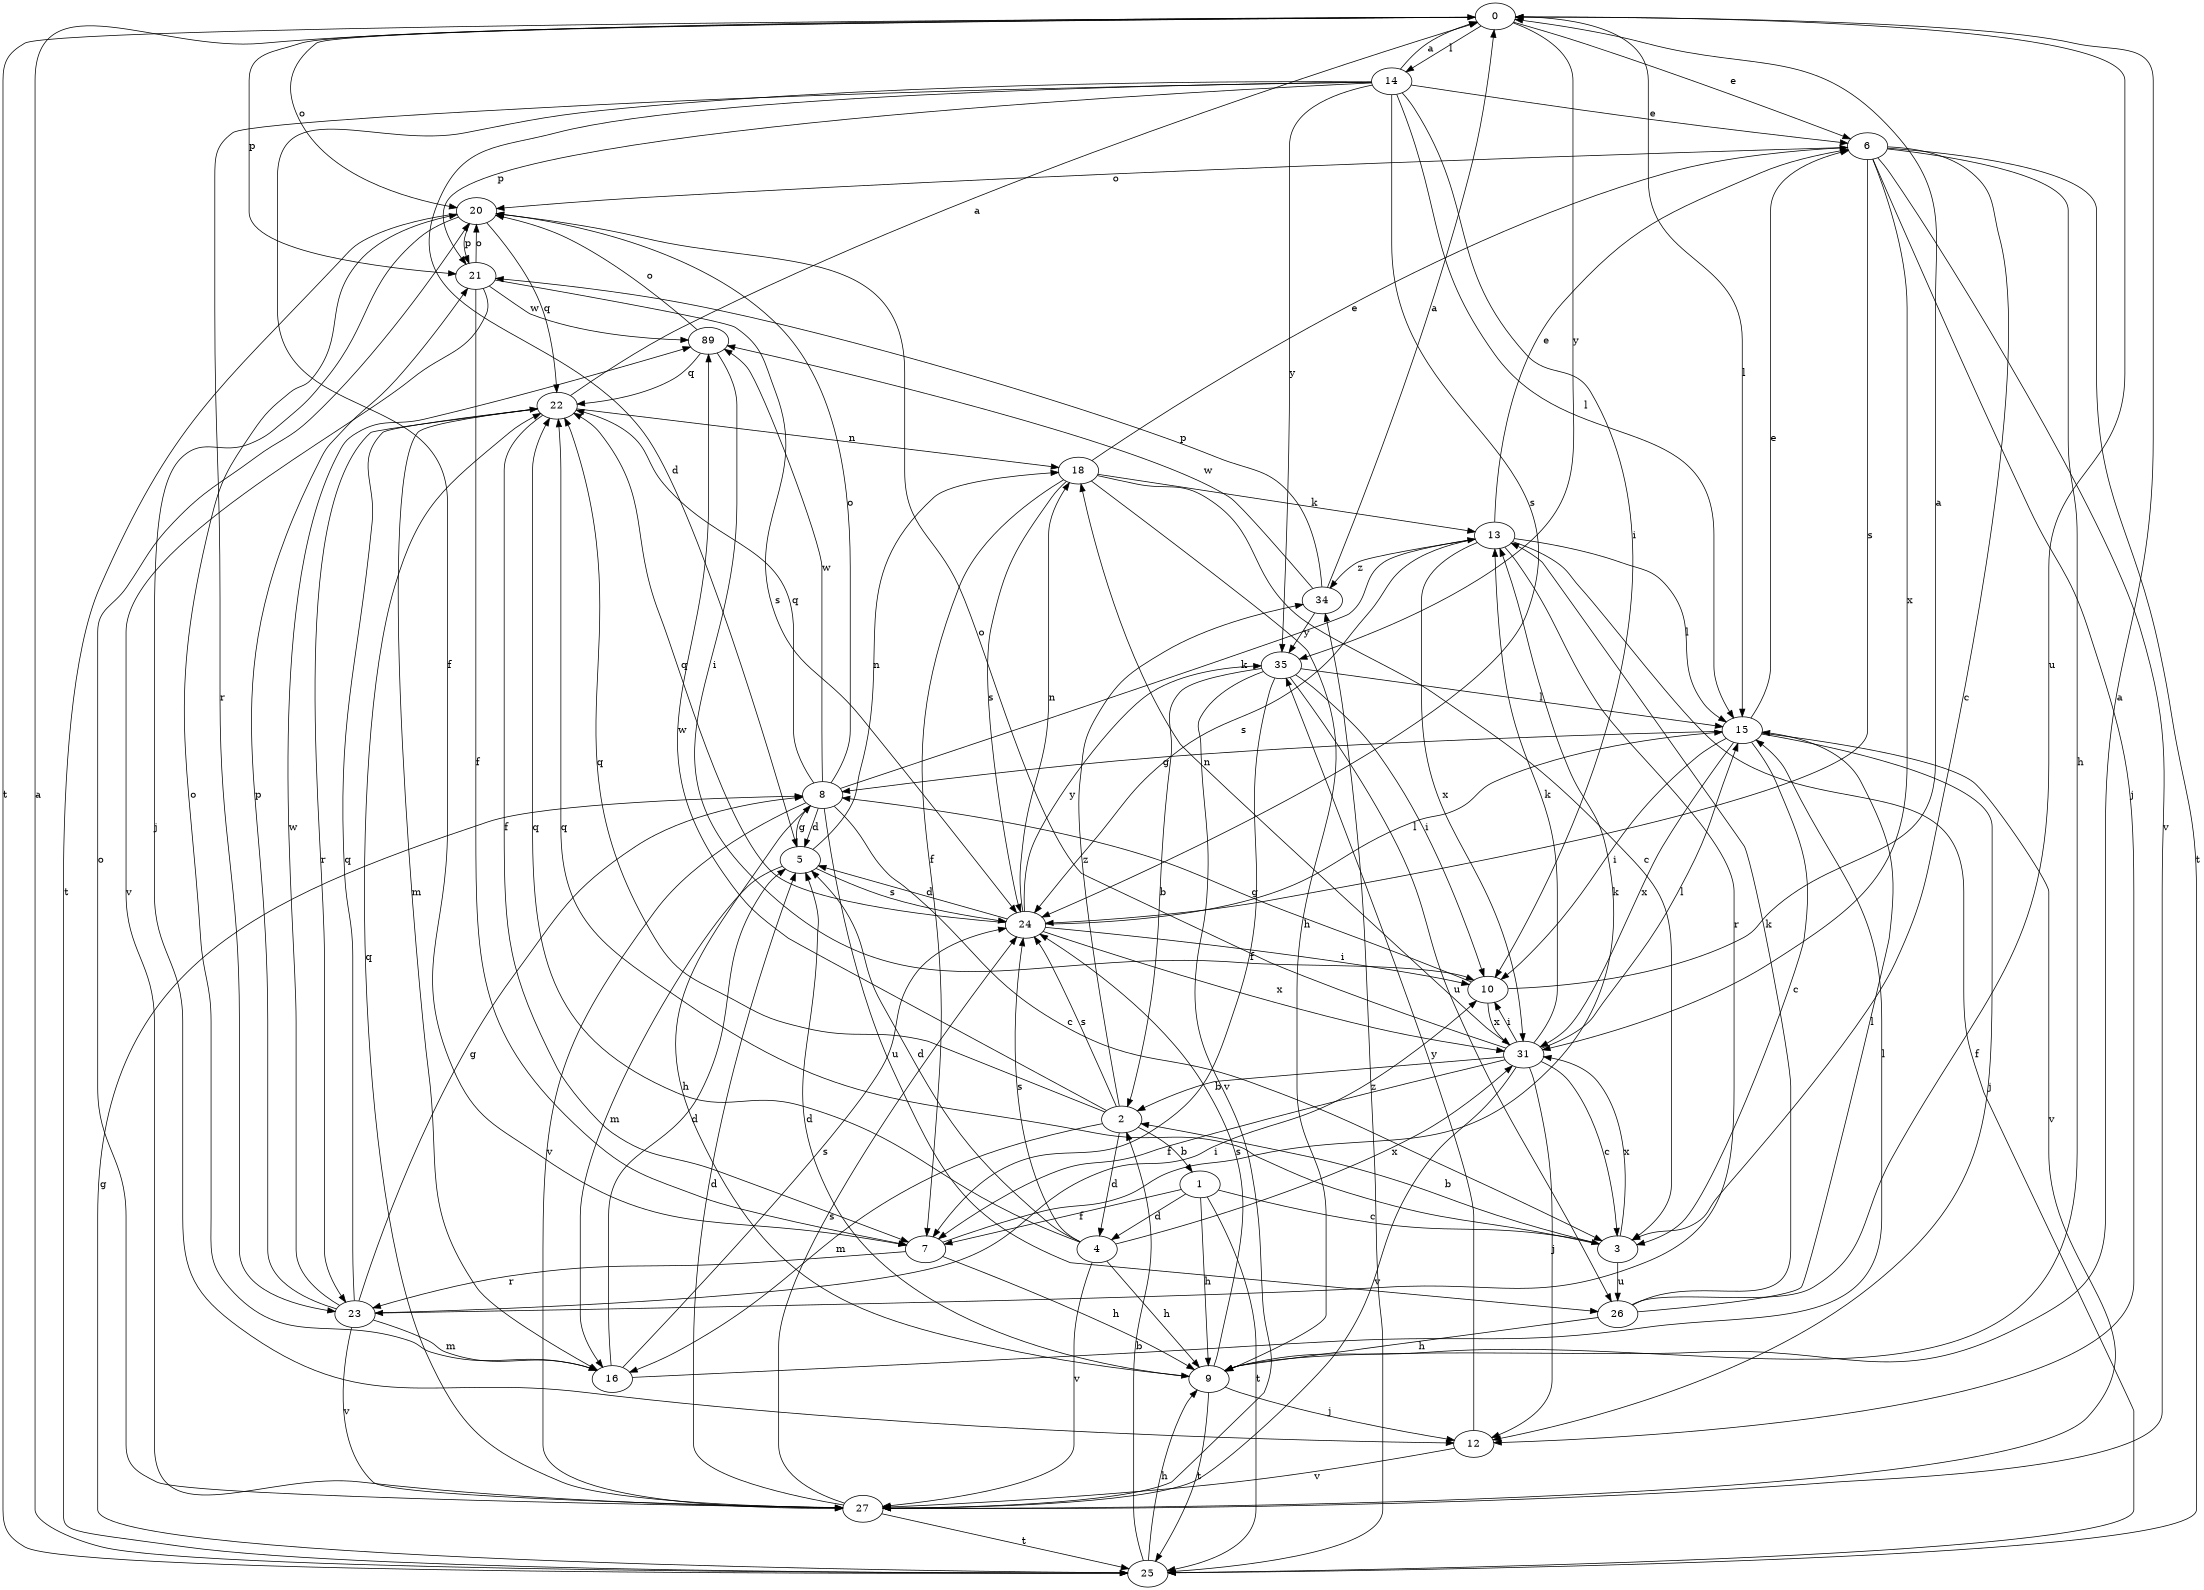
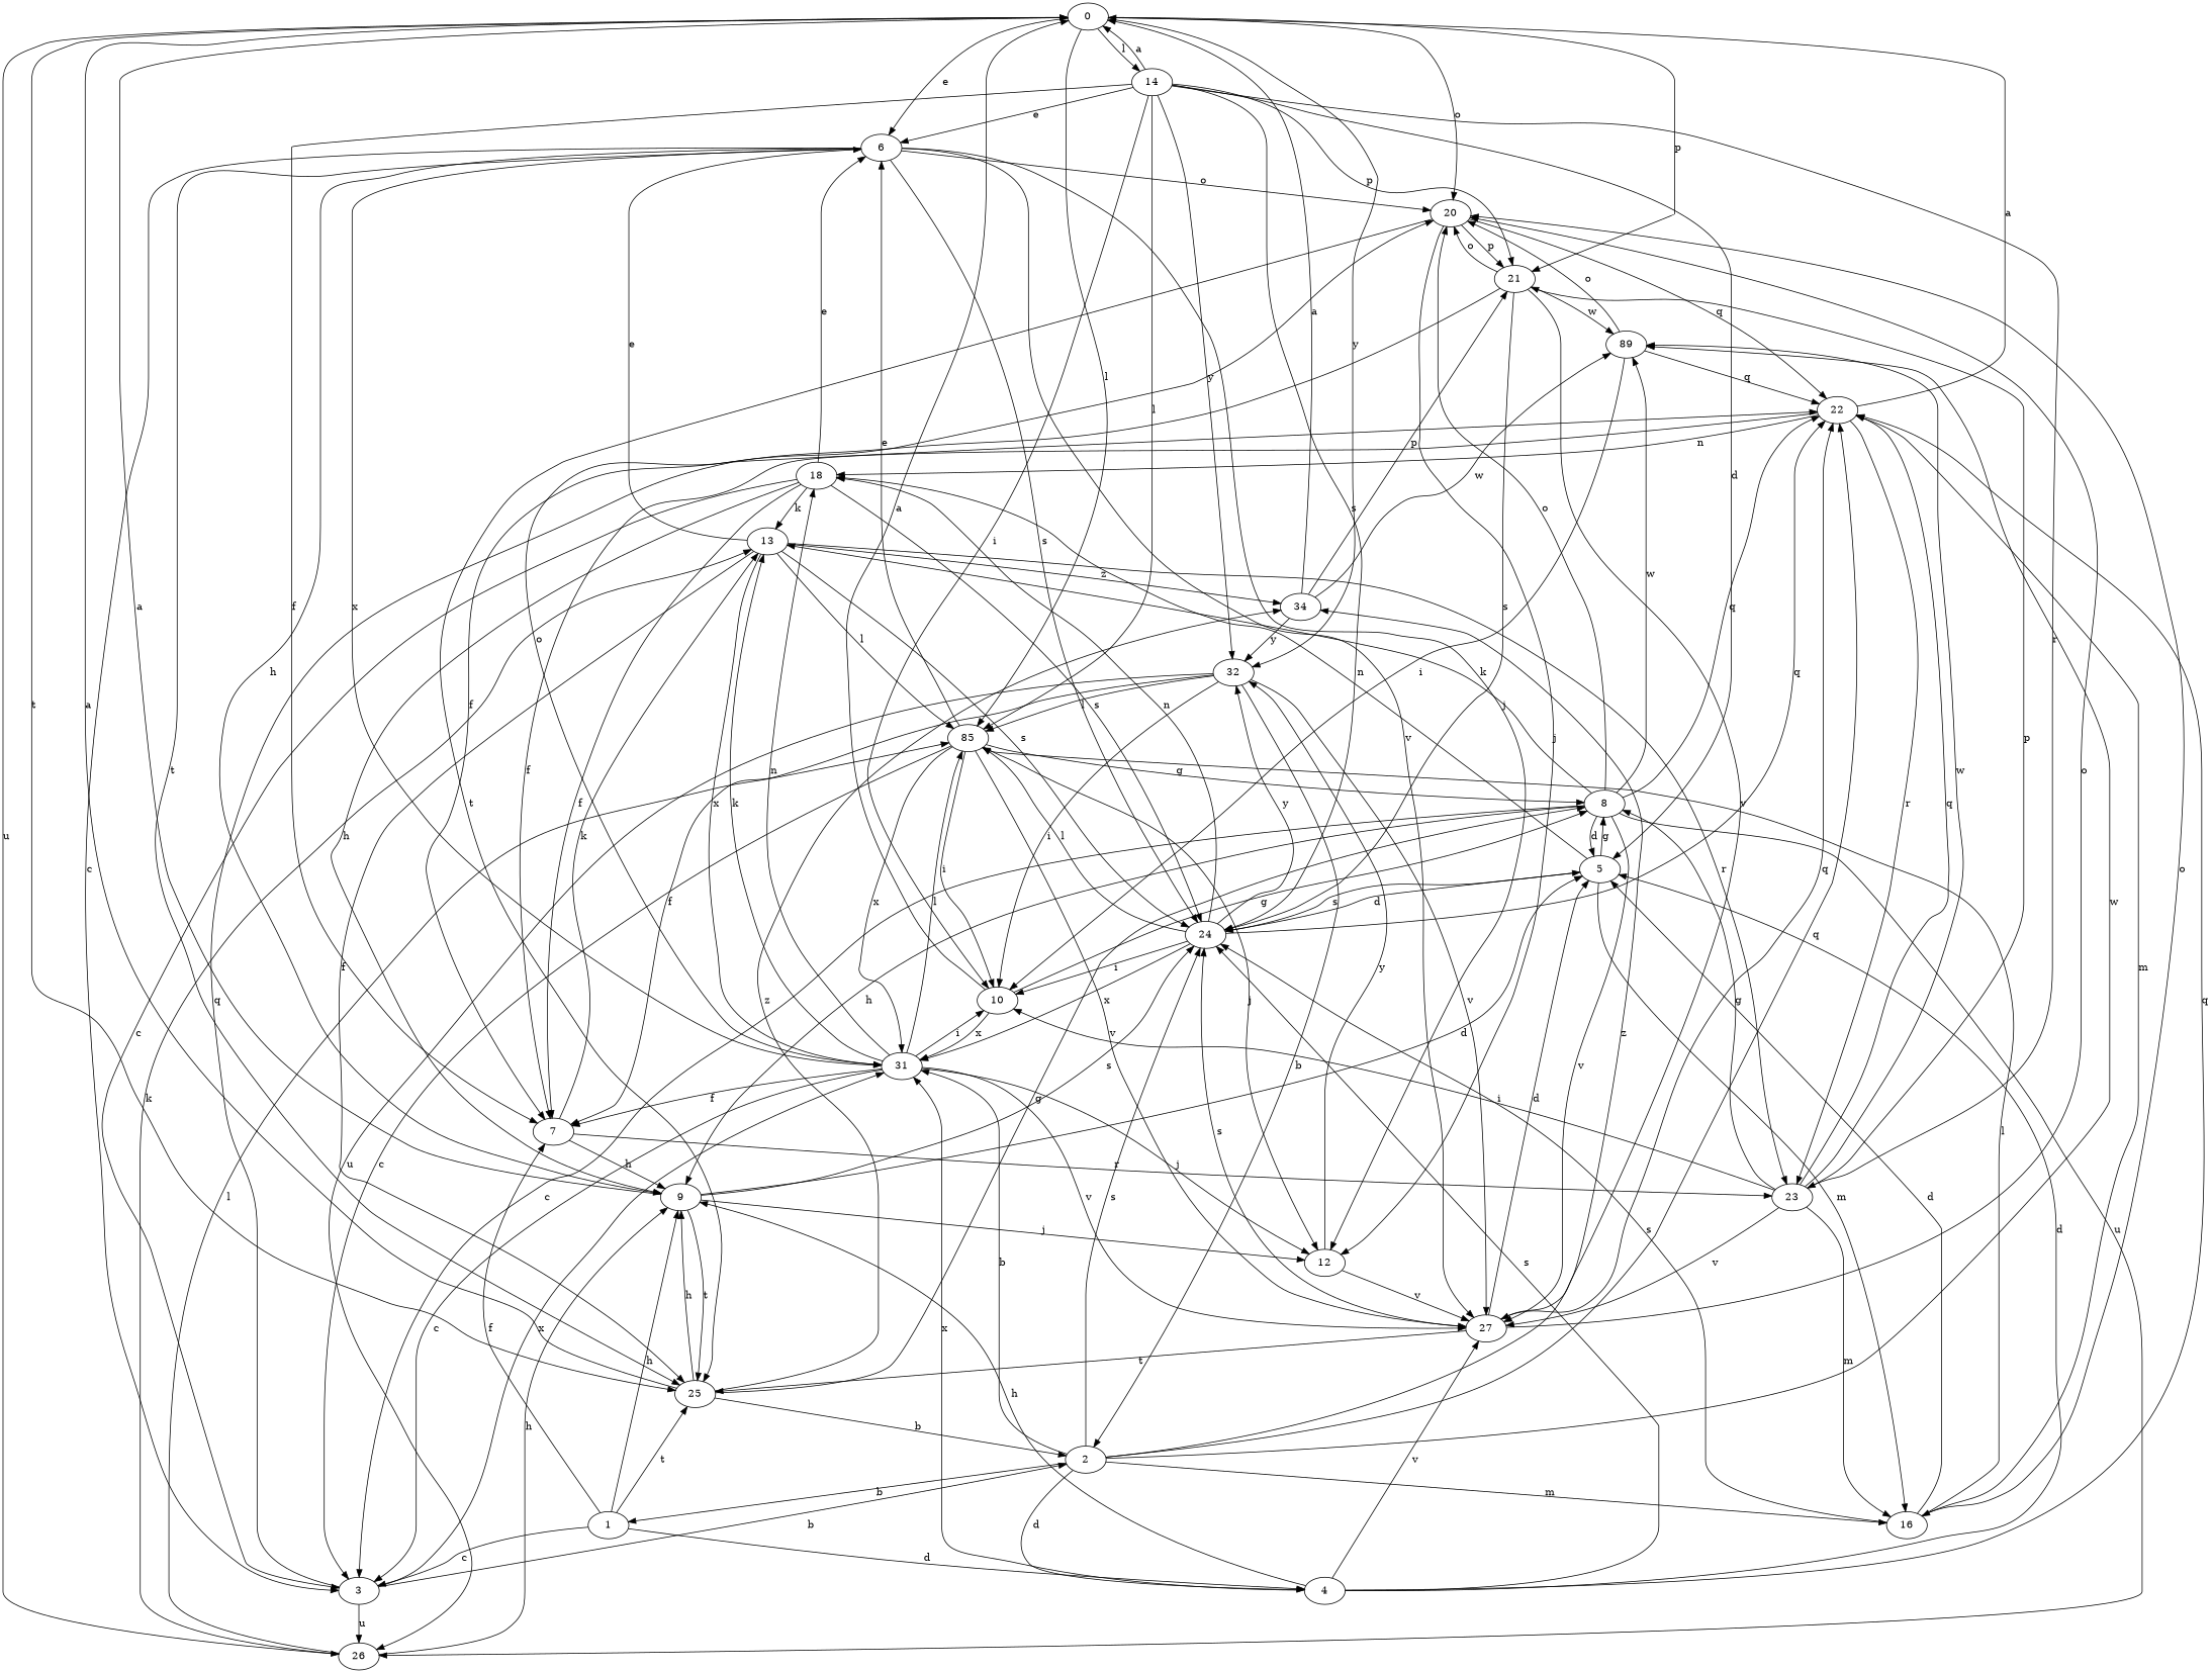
  strict digraph {
    0
    6
    14
-   15
+   15 [label=85]
    20
    21
    25
    26
-   32 [label=35]
+   32
    3
    9
    24
    31
    27
    12
    7
    5
    23
    10
    8
    22
    n22 [label=89]
    2
    34
    13
    1
    4
    16
    18
    0 -> 6 [label=e]
    0 -> 14 [label=l]
    0 -> 15 [label=l]
    0 -> 20 [label=o]
    0 -> 21 [label=p]
    0 -> 25 [label=t]
-   26 -> 0 [label=u]
+   0 -> 26 [label=u]
    0 -> 32 [label=y]
    6 -> 20 [label=o]
    6 -> 25 [label=t]
    6 -> 3 [label=c]
    6 -> 9 [label=h]
    6 -> 24 [label=s]
    6 -> 31 [label=x]
    6 -> 27 [label=v]
    6 -> 12 [label=j]
    14 -> 0 [label=a]
    14 -> 6 [label=e]
    14 -> 15 [label=l]
    14 -> 21 [label=p]
    14 -> 32 [label=y]
    14 -> 24 [label=s]
    14 -> 7 [label=f]
    14 -> 5 [label=d]
    14 -> 23 [label=r]
    14 -> 10 [label=i]
    15 -> 6 [label=e]
    15 -> 3 [label=c]
    15 -> 31 [label=x]
    15 -> 27 [label=v]
    15 -> 12 [label=j]
    15 -> 10 [label=i]
    15 -> 8 [label=g]
    20 -> 21 [label=p]
    20 -> 25 [label=t]
    20 -> 12 [label=j]
    20 -> 22 [label=q]
    21 -> 20 [label=o]
    21 -> 24 [label=s]
    21 -> 27 [label=v]
    21 -> 7 [label=f]
    21 -> n22 [label=w]
    25 -> 0 [label=a]
    25 -> 9 [label=h]
    25 -> 8 [label=g]
    25 -> 2 [label=b]
    25 -> 34 [label=z]
    26 -> 15 [label=l]
    26 -> 9 [label=h]
    26 -> 13 [label=k]
    32 -> 15 [label=l]
    32 -> 26 [label=u]
    32 -> 27 [label=v]
    32 -> 7 [label=f]
    32 -> 10 [label=i]
    32 -> 2 [label=b]
    3 -> 26 [label=u]
    3 -> 31 [label=x]
    3 -> 22 [label=q]
    3 -> 2 [label=b]
    9 -> 0 [label=a]
    9 -> 25 [label=t]
    9 -> 24 [label=s]
    9 -> 12 [label=j]
    9 -> 5 [label=d]
    24 -> 15 [label=l]
    24 -> 32 [label=y]
    24 -> 31 [label=x]
    24 -> 5 [label=d]
    24 -> 10 [label=i]
    24 -> 22 [label=q]
    24 -> 18 [label=n]
    31 -> 15 [label=l]
    31 -> 20 [label=o]
    31 -> 3 [label=c]
    31 -> 27 [label=v]
    31 -> 12 [label=j]
    31 -> 7 [label=f]
    31 -> 10 [label=i]
-   31 -> 2 [label=b]
+   2 -> 31 [label=b]
    31 -> 13 [label=k]
    31 -> 18 [label=n]
    27 -> 20 [label=o]
    27 -> 25 [label=t]
    27 -> 24 [label=s]
    27 -> 5 [label=d]
    27 -> 22 [label=q]
    12 -> 32 [label=y]
    12 -> 27 [label=v]
    7 -> 9 [label=h]
    7 -> 23 [label=r]
    7 -> 13 [label=k]
    5 -> 24 [label=s]
    5 -> 8 [label=g]
    5 -> 16 [label=m]
    5 -> 18 [label=n]
    23 -> 21 [label=p]
    23 -> 27 [label=v]
    23 -> 10 [label=i]
    23 -> 8 [label=g]
    23 -> 22 [label=q]
    23 -> n22 [label=w]
    23 -> 16 [label=m]
    10 -> 0 [label=a]
    10 -> 31 [label=x]
    10 -> 8 [label=g]
    8 -> 20 [label=o]
    8 -> 26 [label=u]
    8 -> 3 [label=c]
    8 -> 9 [label=h]
    8 -> 27 [label=v]
    8 -> 5 [label=d]
    8 -> 22 [label=q]
    8 -> n22 [label=w]
    8 -> 13 [label=k]
    22 -> 0 [label=a]
    22 -> 7 [label=f]
    22 -> 23 [label=r]
    22 -> 16 [label=m]
    22 -> 18 [label=n]
    n22 -> 20 [label=o]
    n22 -> 10 [label=i]
    n22 -> 22 [label=q]
    2 -> 24 [label=s]
    2 -> 22 [label=q]
    2 -> n22 [label=w]
    2 -> 34 [label=z]
    2 -> 1 [label=b]
    2 -> 4 [label=d]
    2 -> 16 [label=m]
    34 -> 0 [label=a]
    34 -> 21 [label=p]
    34 -> 32 [label=y]
    34 -> n22 [label=w]
    13 -> 6 [label=e]
    13 -> 15 [label=l]
    13 -> 25 [label=f]
    13 -> 24 [label=s]
    13 -> 31 [label=x]
    13 -> 23 [label=r]
    13 -> 34 [label=z]
    1 -> 25 [label=t]
    1 -> 3 [label=c]
    1 -> 9 [label=h]
    1 -> 7 [label=f]
    1 -> 4 [label=d]
    4 -> 9 [label=h]
    4 -> 24 [label=s]
    4 -> 31 [label=x]
    4 -> 27 [label=v]
    4 -> 5 [label=d]
    4 -> 22 [label=q]
    16 -> 15 [label=l]
    16 -> 20 [label=o]
    16 -> 24 [label=s]
    16 -> 5 [label=d]
    18 -> 6 [label=e]
    18 -> 3 [label=c]
    18 -> 9 [label=h]
    18 -> 24 [label=s]
    18 -> 7 [label=f]
    18 -> 13 [label=k]
  }
